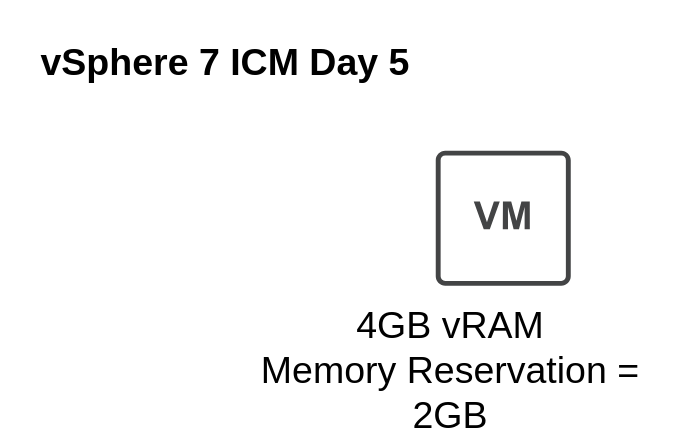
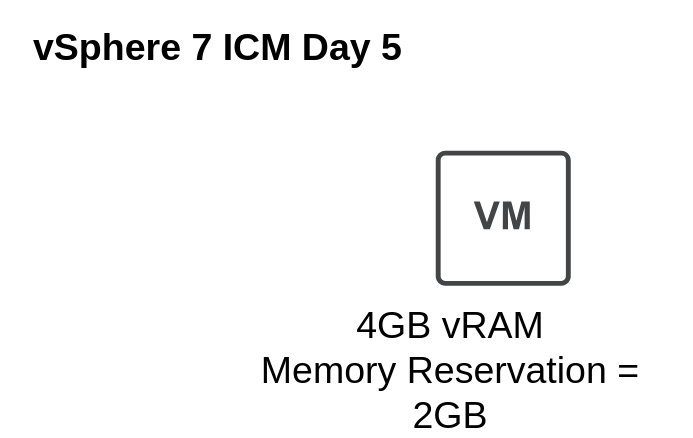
  <mxCell id="0" />
  <mxCell id="1" parent="0" />
- <mxCell id="2" value="vSphere 7 ICM Day 5" style="text;html=1;strokeColor=none;fillColor=none;align=left;verticalAlign=middle;whiteSpace=wrap;rounded=0;fontStyle=1;fontSize=25;" parent="1" vertex="1"><mxGeometry x="25" y="30" width="290" height="20" as="geometry" /></mxCell>
+ <mxCell id="2" value="vSphere 7 ICM Day 5" style="text;html=1;strokeColor=none;fillColor=none;align=left;verticalAlign=middle;whiteSpace=wrap;rounded=0;fontStyle=1;fontSize=25;" parent="1" vertex="1"><mxGeometry x="20" y="20" width="290" height="20" as="geometry" /></mxCell>
  <mxCell id="3" value="" style="pointerEvents=1;shadow=0;dashed=0;html=1;strokeColor=none;fillColor=#434445;aspect=fixed;labelPosition=center;verticalLabelPosition=bottom;verticalAlign=top;align=center;outlineConnect=0;shape=mxgraph.vvd.virtual_machine;fontSize=25;" parent="1" vertex="1"><mxGeometry x="290" y="100" width="90" height="90" as="geometry" /></mxCell>
  <mxCell id="4" value="4GB vRAM&lt;br&gt;Memory Reservation = 2GB" style="text;html=1;strokeColor=none;fillColor=none;align=center;verticalAlign=middle;whiteSpace=wrap;rounded=0;fontSize=25;" parent="1" vertex="1"><mxGeometry x="160" y="220" width="280" height="50" as="geometry" /></mxCell>
